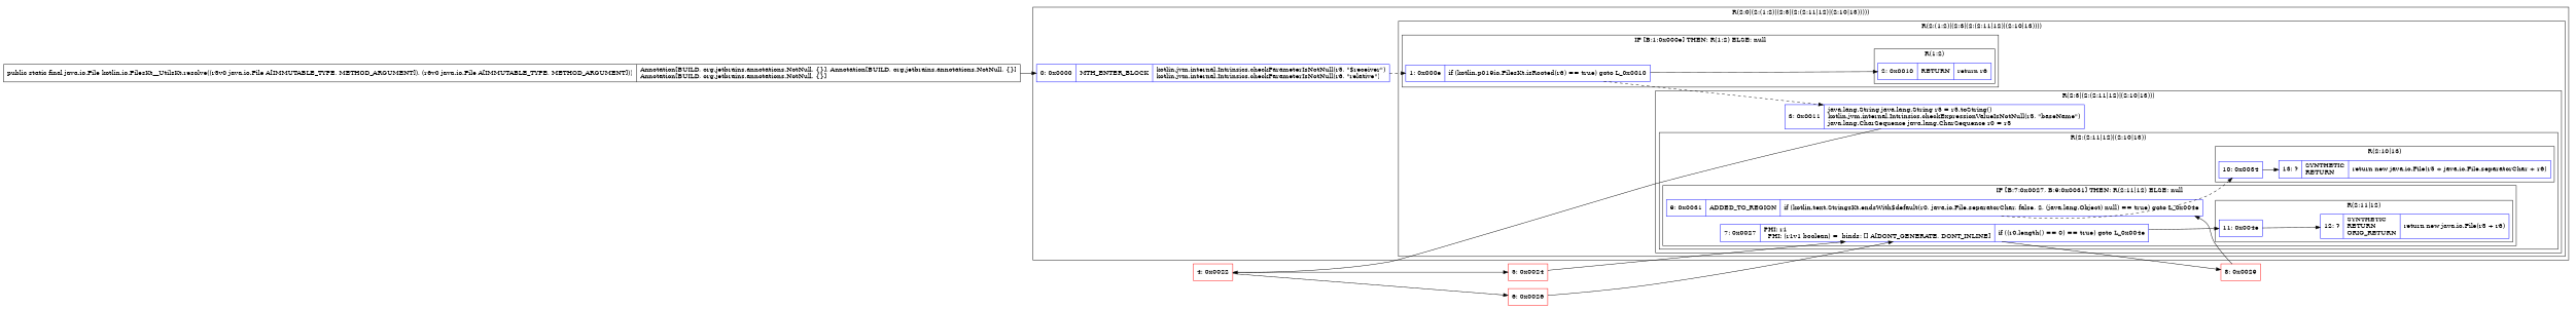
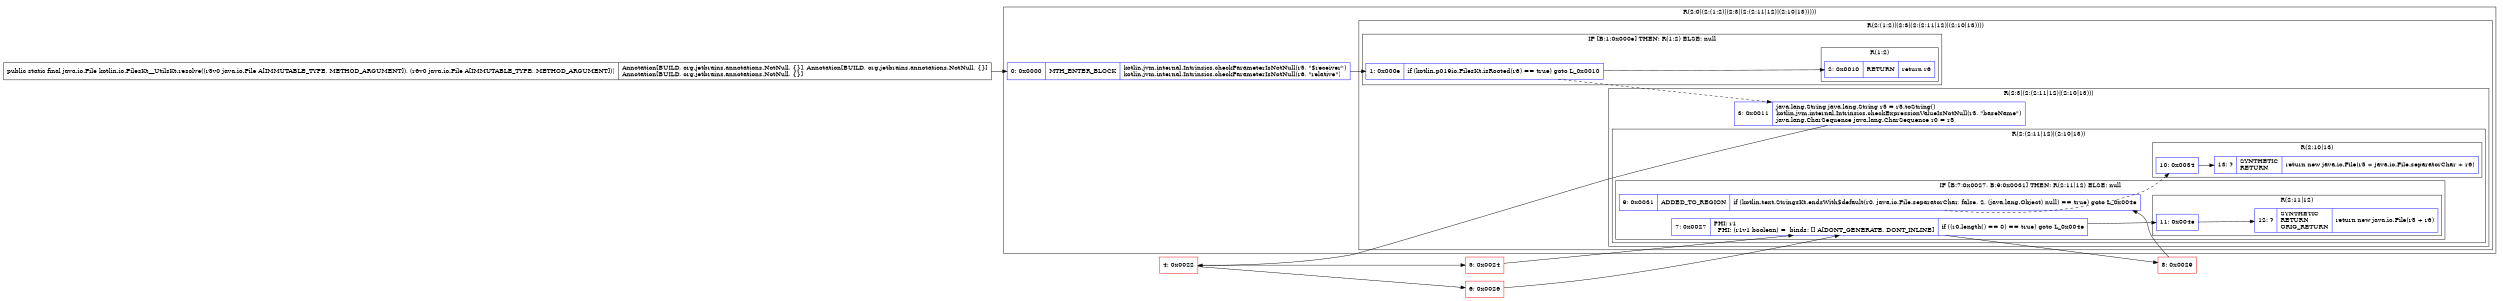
  digraph {
    rankdir=LR
    node [color=blue shape=record]
    n1 [label="{2\:\ 0x0010|RETURN\l|return r6\l}"]
    n2 [label="{1\:\ 0x000e|if (kotlin.p019io.FilesKt.isRooted(r6) == true) goto L_0x0010\l}"]
    n3 [label="{11\:\ 0x004e}"]
    n4 [label="{12\:\ ?|SYNTHETIC\lRETURN\lORIG_RETURN\l|return new java.io.File(r5 + r6)\l}"]
    n5 [label="{7\:\ 0x0027|PHI: r1 \l  PHI: (r1v1 boolean) =  binds: [] A[DONT_GENERATE, DONT_INLINE]\l|if ((r0.length() == 0) == true) goto L_0x004e\l}"]
    n6 [label="{9\:\ 0x0031|ADDED_TO_REGION\l|if (kotlin.text.StringsKt.endsWith$default(r0, java.io.File.separatorChar, false, 2, (java.lang.Object) null) == true) goto L_0x004e\l}"]
    n7 [label="{10\:\ 0x0034}"]
    n8 [label="{13\:\ ?|SYNTHETIC\lRETURN\l|return new java.io.File(r5 + java.io.File.separatorChar + r6)\l}"]
    n9 [label="{3\:\ 0x0011|java.lang.String java.lang.String r5 = r5.toString()\lkotlin.jvm.internal.Intrinsics.checkExpressionValueIsNotNull(r5, \"baseName\")\ljava.lang.CharSequence java.lang.CharSequence r0 = r5\l}"]
    n10 [label="{0\:\ 0x0000|MTH_ENTER_BLOCK\l|kotlin.jvm.internal.Intrinsics.checkParameterIsNotNull(r5, \"$receiver\")\lkotlin.jvm.internal.Intrinsics.checkParameterIsNotNull(r6, \"relative\")\l}"]
    n11 [color=red label="{8\:\ 0x0029}"]
    n12 [color=red label="{4\:\ 0x0022}"]
    n13 [color=red label="{5\:\ 0x0024}"]
    n14 [color=red label="{6\:\ 0x0026}"]
    n15 [label="{public static final java.io.File kotlin.io.FilesKt__UtilsKt.resolve((r5v0 java.io.File A[IMMUTABLE_TYPE, METHOD_ARGUMENT]), (r6v0 java.io.File A[IMMUTABLE_TYPE, METHOD_ARGUMENT]))  | Annotation[BUILD, org.jetbrains.annotations.NotNull, \{\}], Annotation[BUILD, org.jetbrains.annotations.NotNull, \{\}]\lAnnotation[BUILD, org.jetbrains.annotations.NotNull, \{\}]\l}" color=""]
    subgraph cluster_1 {
      label="R(2:0|(2:(1:2)|(2:3|(2:(2:11|12)|(2:10|13)))))"
      n10
      subgraph cluster_2 {
        label="R(2:(1:2)|(2:3|(2:(2:11|12)|(2:10|13))))"
        subgraph cluster_3 {
          label="IF [B:1:0x000e] THEN: R(1:2) ELSE: null"
          n2
          subgraph cluster_4 {
            label="R(1:2)"
            n1
          }
        }
        subgraph cluster_5 {
          label="R(2:3|(2:(2:11|12)|(2:10|13)))"
          n9
          subgraph cluster_6 {
            label="R(2:(2:11|12)|(2:10|13))"
            subgraph cluster_7 {
              label="IF [B:7:0x0027, B:9:0x0031] THEN: R(2:11|12) ELSE: null"
              n5
              n6
              subgraph cluster_8 {
                label="R(2:11|12)"
                n3
                n4
              }
            }
            subgraph cluster_9 {
              label="R(2:10|13)"
              n7
              n8
            }
          }
        }
      }
    }
    n2 -> n1
    n2 -> n9 [style=dashed]
    n3 -> n4
    n5 -> n3
    n5 -> n11 [style=solid]
    n6 -> n7 [style=dashed]
    n7 -> n8
    n9 -> n12
-   n10 -> n2 [style=dashed]
+   n10 -> n2
    n11 -> n6
    n12 -> n13
    n12 -> n14
    n13 -> n5
    n14 -> n5
    n15 -> n10
  }
